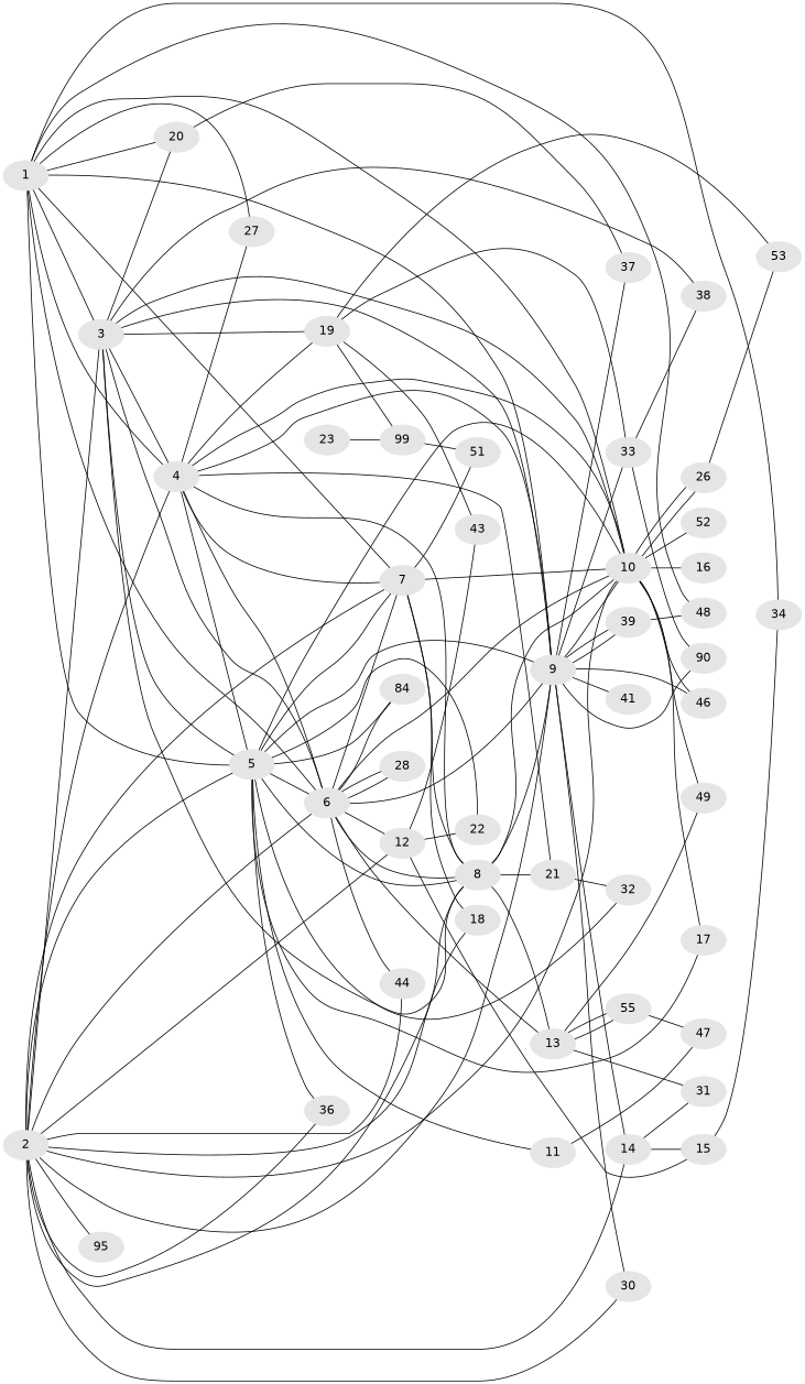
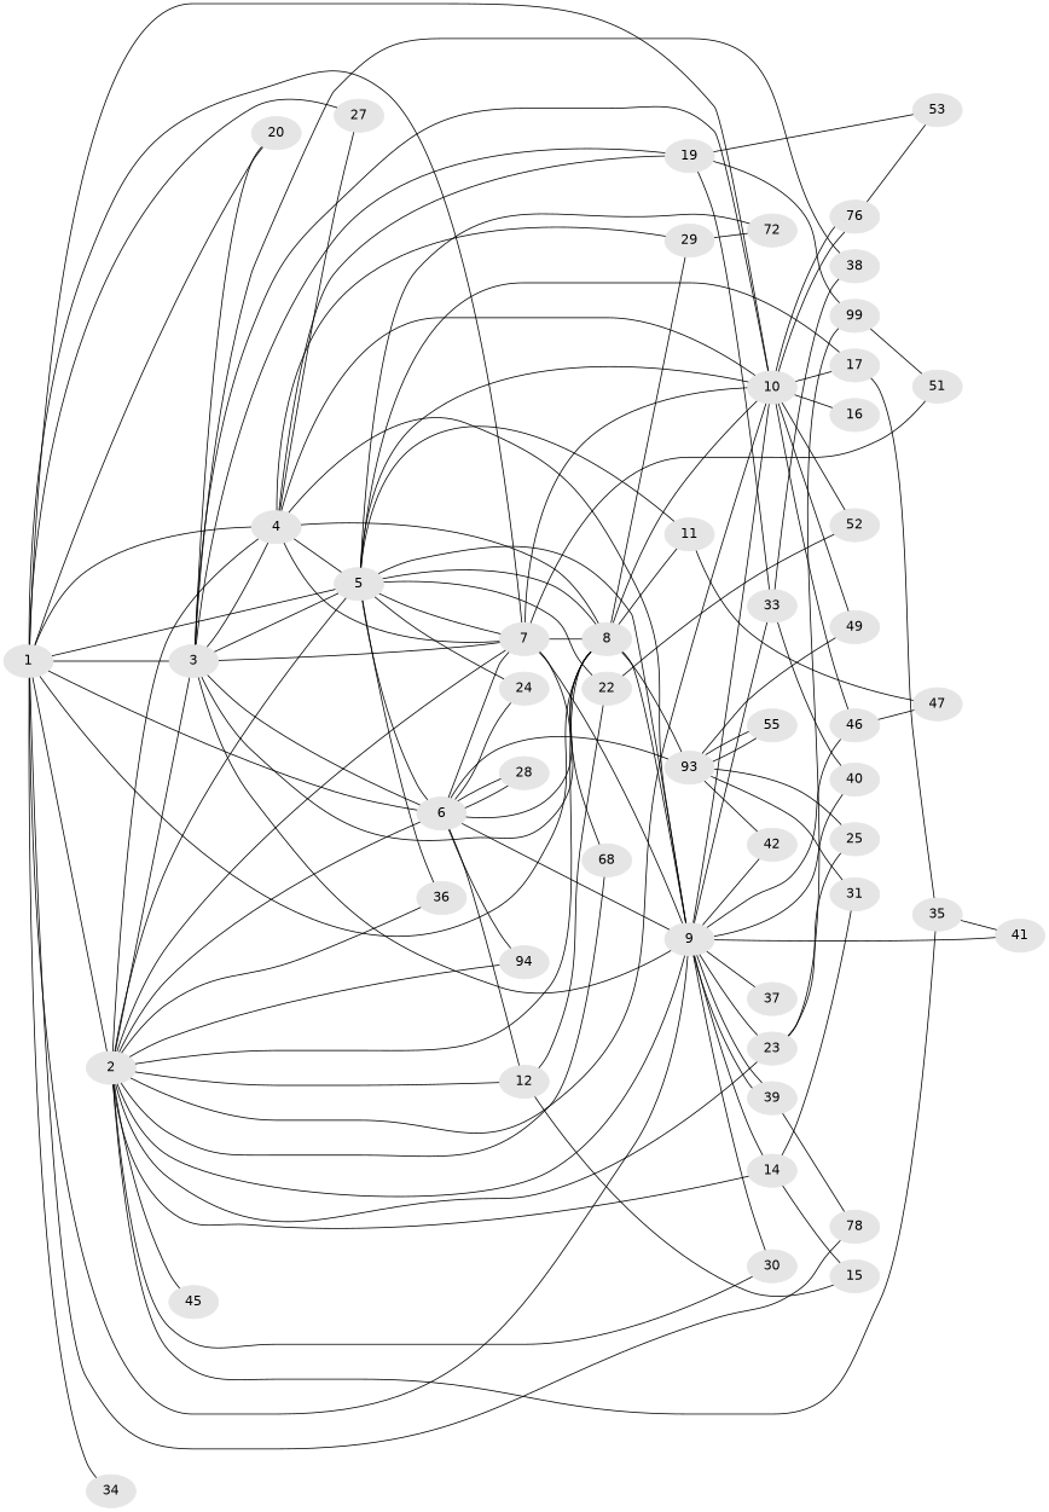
  graph {
    fontname="DejaVu Sans"
    rankdir=LR
    node [color=gray90 fontname="DejaVu Sans" style=filled]
    edge [fontname="DejaVu Sans"]
    1
    2
    3
    4
    5
    6
    7
    8
    9
    10
    20
    27
    34
-   48
+   48 [label=78]
    12
    14
-   18
+   18 [label=68]
    23
    30
+   35
    36
-   44
-   45 [label=95]
+   44 [label=94]
+   45
    19
    38
-   21
+   21 [label=29]
    11
    17
    22
-   24 [label=84]
-   32
-   13
+   24
+   32 [label=72]
+   13 [label=93]
    28
    51
    33
    37
    39
-   40 [label=90]
+   40
    41
+   42
    46
    16
-   26
+   26 [label=76]
    49
    52
    15
-   43
    31
+   25
    n50 [label=99]
    53
    47
    n53 [label=55]
+   1 -- 2
    1 -- 3
    1 -- 4
    1 -- 5
    1 -- 6
    1 -- 7
+   1 -- 8
    1 -- 9
    1 -- 10
    1 -- 20
    1 -- 27
    1 -- 34
    1 -- 48
    2 -- 3
    2 -- 4
    2 -- 5
    2 -- 6
    2 -- 7
    2 -- 8
    2 -- 9
    2 -- 10
    2 -- 12
    2 -- 14
    2 -- 18
+   2 -- 23
    2 -- 30
+   2 -- 35
    2 -- 36
    2 -- 44
    2 -- 45
    3 -- 4
    3 -- 5
    3 -- 6
+   3 -- 7
    3 -- 8
    3 -- 9
    3 -- 10
    3 -- 20
    3 -- 19
    3 -- 38
    4 -- 5
-   4 -- 6
    4 -- 7
    4 -- 8
    4 -- 9
    4 -- 10
    4 -- 27
    4 -- 19
    4 -- 21
    5 -- 6
    5 -- 7
    5 -- 8
    5 -- 9
    5 -- 10
    5 -- 36
    5 -- 11
    5 -- 17
    5 -- 22
    5 -- 24
    5 -- 32
    6 -- 7
    6 -- 8
    6 -- 9
-   6 -- 10
    6 -- 12
    6 -- 44
    6 -- 24
    6 -- 13
    6 -- 28
    6 -- 28
    7 -- 8
+   7 -- 9
    7 -- 10
    7 -- 18
    7 -- 51
    8 -- 9
    8 -- 10
    8 -- 21
+   8 -- 11
    8 -- 13
    9 -- 10
    9 -- 14
+   9 -- 23
    9 -- 30
    9 -- 33
    9 -- 37
    9 -- 39
    9 -- 39
    9 -- 40
    9 -- 41
+   9 -- 42
    9 -- 46
    10 -- 17
    10 -- 46
    10 -- 16
    10 -- 26
    10 -- 26
    10 -- 49
    10 -- 52
-   20 -- 37
    12 -- 22
    12 -- 15
-   12 -- 43
    14 -- 15
    14 -- 31
+   23 -- 25
    23 -- n50
+   35 -- 41
    19 -- 33
-   19 -- 43
    19 -- n50
    19 -- 53
    21 -- 32
    11 -- 47
+   17 -- 35
+   22 -- 52
+   13 -- 42
    13 -- 49
    13 -- 31
+   13 -- 25
    13 -- n53
    13 -- n53
    33 -- 38
    33 -- 40
    39 -- 48
-   n53 -- 47
+   46 -- 47
    26 -- 53
-   15 -- 34
    n50 -- 51
  }
